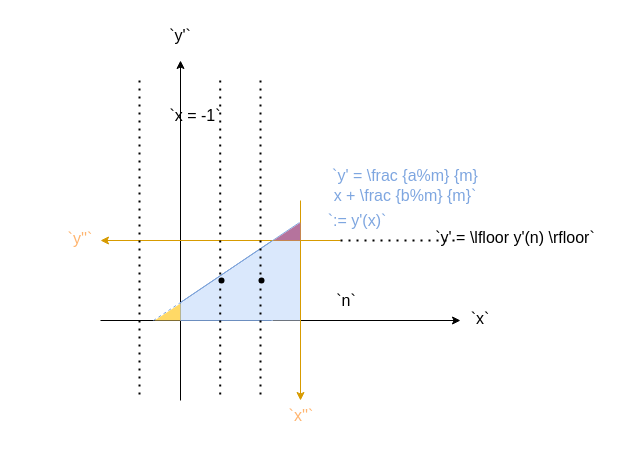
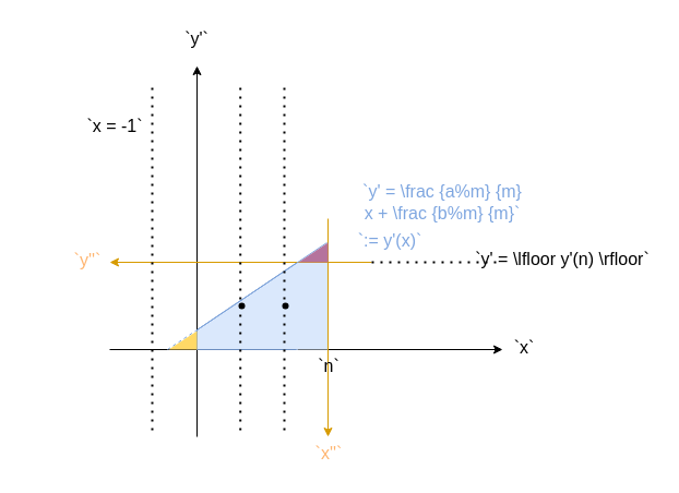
  <mxCell id="0" />
  <mxCell id="1" parent="0" />
  <mxCell id="2" value="" style="endArrow=classic;html=1;rounded=0;" parent="1" edge="1"><mxGeometry width="50" height="50" relative="1" as="geometry"><mxPoint x="100" y="320" as="sourcePoint" /><mxPoint x="460" y="320" as="targetPoint" /></mxGeometry></mxCell>
  <mxCell id="3" value="" style="endArrow=classic;html=1;rounded=0;" parent="1" edge="1"><mxGeometry width="50" height="50" relative="1" as="geometry"><mxPoint x="180" y="400" as="sourcePoint" /><mxPoint x="180" y="60" as="targetPoint" /></mxGeometry></mxCell>
  <mxCell id="4" value="`x`" style="text;html=1;align=center;verticalAlign=middle;whiteSpace=wrap;rounded=0;fontSize=16;" parent="1" vertex="1"><mxGeometry x="450" y="303" width="60" height="30" as="geometry" /></mxCell>
  <mxCell id="5" value="`y'`" style="text;html=1;align=center;verticalAlign=middle;whiteSpace=wrap;rounded=0;fontSize=16;" parent="1" vertex="1"><mxGeometry x="150" y="20" width="60" height="30" as="geometry" /></mxCell>
  <mxCell id="6" value="`y' = \frac {a%m} {m} x&amp;nbsp;+ \frac {b%m} {m}`" style="text;html=1;align=center;verticalAlign=middle;whiteSpace=wrap;rounded=0;fontSize=16;fontColor=#7EA6E0;" parent="1" vertex="1"><mxGeometry x="320" y="170" width="170" height="30" as="geometry" /></mxCell>
  <mxCell id="7" value="" style="endArrow=none;html=1;rounded=0;" parent="1" edge="1"><mxGeometry width="50" height="50" relative="1" as="geometry"><mxPoint x="180" y="302" as="sourcePoint" /><mxPoint x="180" y="302" as="targetPoint" /></mxGeometry></mxCell>
  <mxCell id="8" value="`x''`" style="text;html=1;align=center;verticalAlign=middle;whiteSpace=wrap;rounded=0;fontSize=16;fontColor=#FFB570;" parent="1" vertex="1"><mxGeometry x="271" y="400" width="60" height="30" as="geometry" /></mxCell>
  <mxCell id="9" value="`y''`" style="text;html=1;align=center;verticalAlign=middle;whiteSpace=wrap;rounded=0;fontSize=16;fontColor=#FFB570;" parent="1" vertex="1"><mxGeometry x="50" y="223" width="60" height="30" as="geometry" /></mxCell>
  <mxCell id="10" value="" style="shape=manualInput;whiteSpace=wrap;html=1;size=62;fillColor=#dae8fc;strokeColor=#6c8ebf;" parent="1" vertex="1"><mxGeometry x="180" y="240" width="92" height="80" as="geometry" /></mxCell>
  <mxCell id="11" value="" style="rounded=0;whiteSpace=wrap;html=1;strokeColor=none;fillColor=#dae8fc;" parent="1" vertex="1"><mxGeometry x="271" y="240" width="29" height="80" as="geometry" /></mxCell>
  <mxCell id="12" value="" style="endArrow=classic;html=1;rounded=0;flowAnimation=0;anchorPointDirection=1;strokeColor=#d79b00;fillColor=#ffe6cc;" parent="1" edge="1"><mxGeometry width="50" height="50" relative="1" as="geometry"><mxPoint x="300" y="200" as="sourcePoint" /><mxPoint x="300" y="400" as="targetPoint" /></mxGeometry></mxCell>
  <mxCell id="13" value="" style="endArrow=classic;html=1;rounded=0;flowAnimation=0;anchorPointDirection=1;strokeColor=#d79b00;fillColor=#ffe6cc;" parent="1" edge="1"><mxGeometry width="50" height="50" relative="1" as="geometry"><mxPoint x="340" y="240" as="sourcePoint" /><mxPoint x="100" y="240" as="targetPoint" /></mxGeometry></mxCell>
- <mxCell id="14" value="`n`" style="text;html=1;align=center;verticalAlign=middle;whiteSpace=wrap;rounded=0;fontSize=16;" parent="1" vertex="1"><mxGeometry x="321" y="285" width="50" height="30" as="geometry" /></mxCell>
+ <mxCell id="14" value="`n`" style="text;html=1;align=center;verticalAlign=middle;whiteSpace=wrap;rounded=0;fontSize=16;" parent="1" vertex="1"><mxGeometry x="276" y="320" width="50" height="30" as="geometry" /></mxCell>
  <mxCell id="15" value="" style="endArrow=none;dashed=1;html=1;dashPattern=1 3;strokeWidth=2;rounded=0;" parent="1" edge="1"><mxGeometry width="50" height="50" relative="1" as="geometry"><mxPoint x="340" y="240" as="sourcePoint" /><mxPoint x="460" y="240" as="targetPoint" /></mxGeometry></mxCell>
  <mxCell id="16" value="`y' = \lfloor y'(n) \rfloor`" style="text;html=1;align=center;verticalAlign=middle;whiteSpace=wrap;rounded=0;fontSize=16;" parent="1" vertex="1"><mxGeometry x="430" y="222" width="170" height="30" as="geometry" /></mxCell>
  <mxCell id="17" value="" style="endArrow=none;html=1;rounded=0;strokeColor=#7EA6E0;" parent="1" edge="1"><mxGeometry width="50" height="50" relative="1" as="geometry"><mxPoint x="180" y="302" as="sourcePoint" /><mxPoint x="299" y="222" as="targetPoint" /><Array as="points"><mxPoint x="180" y="302" /></Array></mxGeometry></mxCell>
  <mxCell id="18" value="" style="endArrow=none;html=1;rounded=0;dashed=1;strokeColor=#7EA6E0;" parent="1" edge="1"><mxGeometry width="50" height="50" relative="1" as="geometry"><mxPoint x="153" y="320" as="sourcePoint" /><mxPoint x="180" y="302" as="targetPoint" /><Array as="points"><mxPoint x="153" y="320" /></Array></mxGeometry></mxCell>
  <mxCell id="19" value="" style="endArrow=none;dashed=1;html=1;dashPattern=1 3;strokeWidth=2;rounded=0;" parent="1" edge="1"><mxGeometry width="50" height="50" relative="1" as="geometry"><mxPoint x="139" y="80" as="sourcePoint" /><mxPoint x="139" y="400" as="targetPoint" /></mxGeometry></mxCell>
- <mxCell id="20" value="`x = -1`" style="text;html=1;align=center;verticalAlign=middle;whiteSpace=wrap;rounded=0;fontSize=16;" parent="1" vertex="1"><mxGeometry x="110" y="100" width="170" height="30" as="geometry" /></mxCell>
+ <mxCell id="20" value="`x = -1`" style="text;html=1;align=center;verticalAlign=middle;whiteSpace=wrap;rounded=0;fontSize=16;" parent="1" vertex="1"><mxGeometry x="20" y="100" width="170" height="30" as="geometry" /></mxCell>
  <mxCell id="21" value="" style="ellipse;whiteSpace=wrap;html=1;aspect=fixed;strokeColor=none;fillColor=#000000;" parent="1" vertex="1"><mxGeometry x="218" y="277" width="6" height="6" as="geometry" /></mxCell>
  <mxCell id="22" value="" style="ellipse;whiteSpace=wrap;html=1;aspect=fixed;strokeColor=none;fillColor=#000000;" parent="1" vertex="1"><mxGeometry x="258" y="277" width="6" height="6" as="geometry" /></mxCell>
  <mxCell id="23" value="" style="endArrow=none;dashed=1;html=1;dashPattern=1 3;strokeWidth=2;rounded=0;" parent="1" edge="1"><mxGeometry width="50" height="50" relative="1" as="geometry"><mxPoint x="219.71" y="80" as="sourcePoint" /><mxPoint x="219.71" y="400" as="targetPoint" /></mxGeometry></mxCell>
  <mxCell id="24" value="" style="endArrow=none;dashed=1;html=1;dashPattern=1 3;strokeWidth=2;rounded=0;" parent="1" edge="1"><mxGeometry width="50" height="50" relative="1" as="geometry"><mxPoint x="260" y="80" as="sourcePoint" /><mxPoint x="260" y="400" as="targetPoint" /></mxGeometry></mxCell>
  <mxCell id="25" value="" style="verticalLabelPosition=bottom;verticalAlign=top;html=1;shape=mxgraph.basic.orthogonal_triangle;flipH=1;strokeColor=none;fillColor=#B5739D;" parent="1" vertex="1"><mxGeometry x="273" y="222" width="27" height="18" as="geometry" /></mxCell>
  <mxCell id="26" value="" style="verticalLabelPosition=bottom;verticalAlign=top;html=1;shape=mxgraph.basic.orthogonal_triangle;flipH=1;strokeColor=none;fillColor=#FFD966;" parent="1" vertex="1"><mxGeometry x="154" y="303" width="26" height="17" as="geometry" /></mxCell>
  <mxCell id="27" value="`:= y'(x)`" style="text;html=1;align=center;verticalAlign=middle;whiteSpace=wrap;rounded=0;fontSize=16;fontColor=#7EA6E0;" vertex="1" parent="1"><mxGeometry x="272" y="205" width="170" height="30" as="geometry" /></mxCell>
